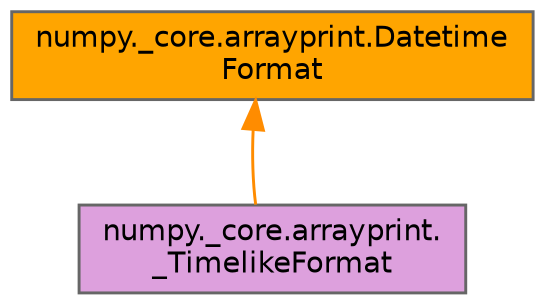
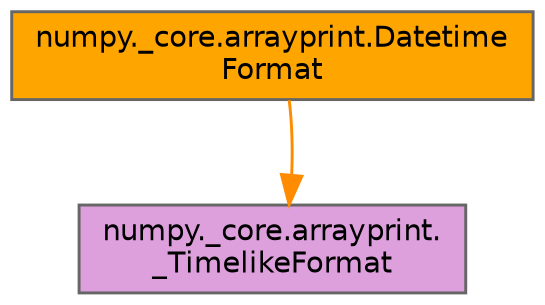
  digraph {
    node [color=gray40 fontname=Helvetica fontsize=10 shape=box style=filled]
    n1 [fillcolor=orange fontcolor=black height=0.2 label="numpy._core.arrayprint.Datetime\lFormat" width=0.4]
    n2 [fillcolor=plum height=0.2 label="numpy._core.arrayprint.\l_TimelikeFormat" width=0.4]
-   n1 -> n2 [color=darkorange dir=back fontname=Helvetica fontsize=10 labelfontname=Helvetica labelfontsize=10 style=solid]
+   n2 -> n1 [color=darkorange dir=back fontname=Helvetica fontsize=10 labelfontname=Helvetica labelfontsize=10 style=solid]
  }
